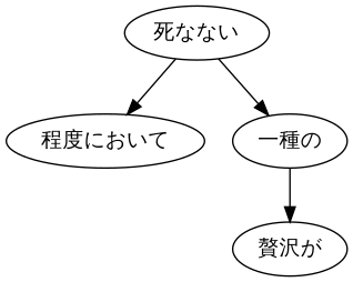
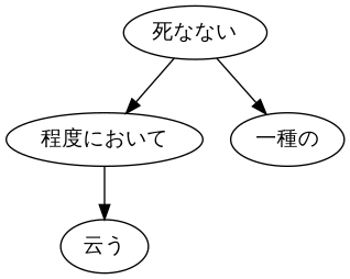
  digraph {
    n1 [label="死なない"]
    n2 [label="程度において"]
    n3 [label="一種の"]
-   n5 [label="贅沢が"]
+   n4 [label="云う"]
    n1 -> n2
    n1 -> n3
-   n3 -> n5
+   n2 -> n4
  }
